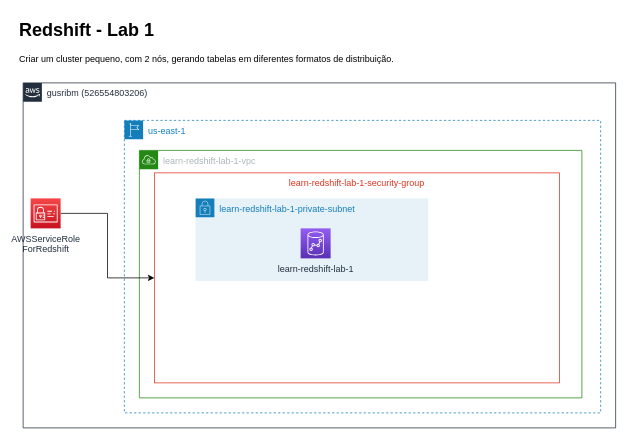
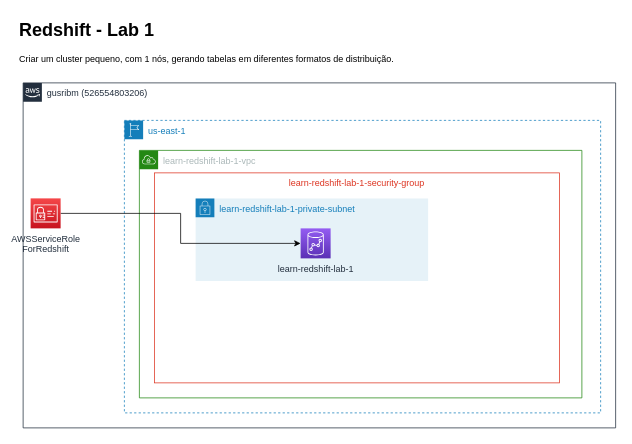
  <mxCell id="0" />
  <mxCell id="1" parent="0" />
- <mxCell id="2" value="&lt;h1&gt;Redshift - Lab 1&lt;/h1&gt;&lt;p&gt;Criar um cluster pequeno, com 2 nós, gerando tabelas em diferentes formatos de distribuição.&lt;/p&gt;" style="text;html=1;strokeColor=none;fillColor=none;spacing=5;spacingTop=-20;whiteSpace=wrap;overflow=hidden;rounded=0;" vertex="1" parent="1"><mxGeometry x="20" y="20" width="540" height="80" as="geometry" /></mxCell>
+ <mxCell id="2" value="&lt;h1&gt;Redshift - Lab 1&lt;/h1&gt;&lt;p&gt;Criar um cluster pequeno, com 1 nós, gerando tabelas em diferentes formatos de distribuição.&lt;/p&gt;" style="text;html=1;strokeColor=none;fillColor=none;spacing=5;spacingTop=-20;whiteSpace=wrap;overflow=hidden;rounded=0;" vertex="1" parent="1"><mxGeometry x="20" y="20" width="540" height="80" as="geometry" /></mxCell>
  <mxCell id="3" value="gusribm (526554803206)" style="points=[[0,0],[0.25,0],[0.5,0],[0.75,0],[1,0],[1,0.25],[1,0.5],[1,0.75],[1,1],[0.75,1],[0.5,1],[0.25,1],[0,1],[0,0.75],[0,0.5],[0,0.25]];outlineConnect=0;gradientColor=none;html=1;whiteSpace=wrap;fontSize=12;fontStyle=0;container=1;pointerEvents=0;collapsible=0;recursiveResize=0;shape=mxgraph.aws4.group;grIcon=mxgraph.aws4.group_aws_cloud_alt;strokeColor=#232F3E;fillColor=none;verticalAlign=top;align=left;spacingLeft=30;fontColor=#232F3E;dashed=0;" vertex="1" parent="1"><mxGeometry x="30" y="110" width="790" height="460" as="geometry" /></mxCell>
  <mxCell id="4" value="us-east-1" style="points=[[0,0],[0.25,0],[0.5,0],[0.75,0],[1,0],[1,0.25],[1,0.5],[1,0.75],[1,1],[0.75,1],[0.5,1],[0.25,1],[0,1],[0,0.75],[0,0.5],[0,0.25]];outlineConnect=0;gradientColor=none;html=1;whiteSpace=wrap;fontSize=12;fontStyle=0;container=1;pointerEvents=0;collapsible=0;recursiveResize=0;shape=mxgraph.aws4.group;grIcon=mxgraph.aws4.group_region;strokeColor=#147EBA;fillColor=none;verticalAlign=top;align=left;spacingLeft=30;fontColor=#147EBA;dashed=1;" vertex="1" parent="3"><mxGeometry x="135" y="50" width="635" height="390" as="geometry" /></mxCell>
  <mxCell id="5" value="learn-redshift-lab-1-vpc" style="points=[[0,0],[0.25,0],[0.5,0],[0.75,0],[1,0],[1,0.25],[1,0.5],[1,0.75],[1,1],[0.75,1],[0.5,1],[0.25,1],[0,1],[0,0.75],[0,0.5],[0,0.25]];outlineConnect=0;gradientColor=none;html=1;whiteSpace=wrap;fontSize=12;fontStyle=0;container=1;pointerEvents=0;collapsible=0;recursiveResize=0;shape=mxgraph.aws4.group;grIcon=mxgraph.aws4.group_vpc;strokeColor=#248814;fillColor=none;verticalAlign=top;align=left;spacingLeft=30;fontColor=#AAB7B8;dashed=0;" vertex="1" parent="4"><mxGeometry x="20" y="40" width="590" height="330" as="geometry" /></mxCell>
  <mxCell id="6" value="learn-redshift-lab-1-security-group" style="fillColor=none;strokeColor=#DD3522;verticalAlign=top;fontStyle=0;fontColor=#DD3522;whiteSpace=wrap;html=1;" vertex="1" parent="5"><mxGeometry x="20" y="30" width="540" height="280" as="geometry" /></mxCell>
  <mxCell id="7" value="learn-redshift-lab-1-private-subnet" style="points=[[0,0],[0.25,0],[0.5,0],[0.75,0],[1,0],[1,0.25],[1,0.5],[1,0.75],[1,1],[0.75,1],[0.5,1],[0.25,1],[0,1],[0,0.75],[0,0.5],[0,0.25]];outlineConnect=0;gradientColor=none;html=1;whiteSpace=wrap;fontSize=12;fontStyle=0;container=1;pointerEvents=0;collapsible=0;recursiveResize=0;shape=mxgraph.aws4.group;grIcon=mxgraph.aws4.group_security_group;grStroke=0;strokeColor=#147EBA;fillColor=#E6F2F8;verticalAlign=top;align=left;spacingLeft=30;fontColor=#147EBA;dashed=0;" vertex="1" parent="5"><mxGeometry x="75" y="64" width="310" height="110" as="geometry" /></mxCell>
  <mxCell id="8" value="learn-redshift-lab-1" style="sketch=0;points=[[0,0,0],[0.25,0,0],[0.5,0,0],[0.75,0,0],[1,0,0],[0,1,0],[0.25,1,0],[0.5,1,0],[0.75,1,0],[1,1,0],[0,0.25,0],[0,0.5,0],[0,0.75,0],[1,0.25,0],[1,0.5,0],[1,0.75,0]];outlineConnect=0;fontColor=#232F3E;gradientColor=#945DF2;gradientDirection=north;fillColor=#5A30B5;strokeColor=#ffffff;dashed=0;verticalLabelPosition=bottom;verticalAlign=top;align=center;html=1;fontSize=12;fontStyle=0;aspect=fixed;shape=mxgraph.aws4.resourceIcon;resIcon=mxgraph.aws4.redshift;" vertex="1" parent="7"><mxGeometry x="140" y="40" width="40" height="40" as="geometry" /></mxCell>
- <mxCell id="9" style="edgeStyle=orthogonalEdgeStyle;rounded=0;orthogonalLoop=1;jettySize=auto;html=1;" edge="1" parent="3" source="10" target="6"><mxGeometry relative="1" as="geometry" /></mxCell>
+ <mxCell id="9" style="edgeStyle=orthogonalEdgeStyle;rounded=0;orthogonalLoop=1;jettySize=auto;html=1;entryX=0;entryY=0.5;entryDx=0;entryDy=0;entryPerimeter=0;" edge="1" parent="3" source="10" target="8"><mxGeometry relative="1" as="geometry" /></mxCell>
  <mxCell id="10" value="AWSServiceRole&lt;br&gt;ForRedshift" style="sketch=0;points=[[0,0,0],[0.25,0,0],[0.5,0,0],[0.75,0,0],[1,0,0],[0,1,0],[0.25,1,0],[0.5,1,0],[0.75,1,0],[1,1,0],[0,0.25,0],[0,0.5,0],[0,0.75,0],[1,0.25,0],[1,0.5,0],[1,0.75,0]];outlineConnect=0;fontColor=#232F3E;gradientColor=#F54749;gradientDirection=north;fillColor=#C7131F;strokeColor=#ffffff;dashed=0;verticalLabelPosition=bottom;verticalAlign=top;align=center;html=1;fontSize=12;fontStyle=0;aspect=fixed;shape=mxgraph.aws4.resourceIcon;resIcon=mxgraph.aws4.identity_and_access_management;" vertex="1" parent="3"><mxGeometry x="10" y="154" width="40" height="40" as="geometry" /></mxCell>
